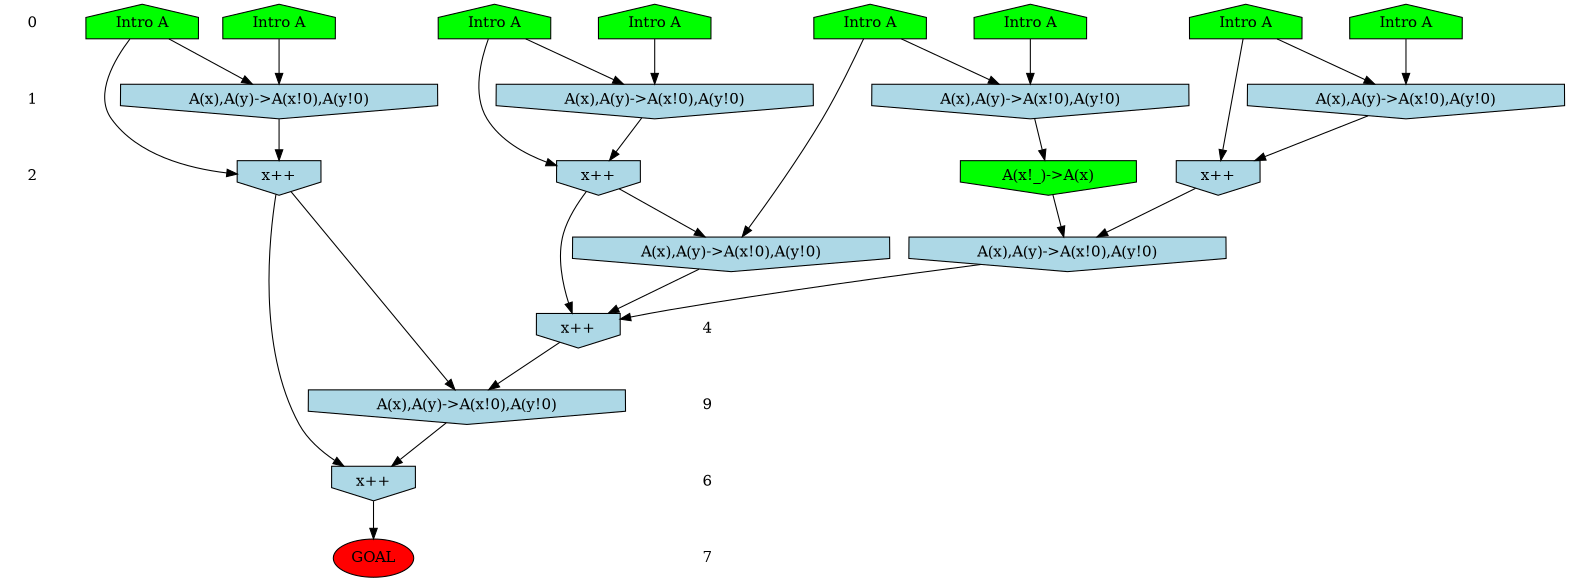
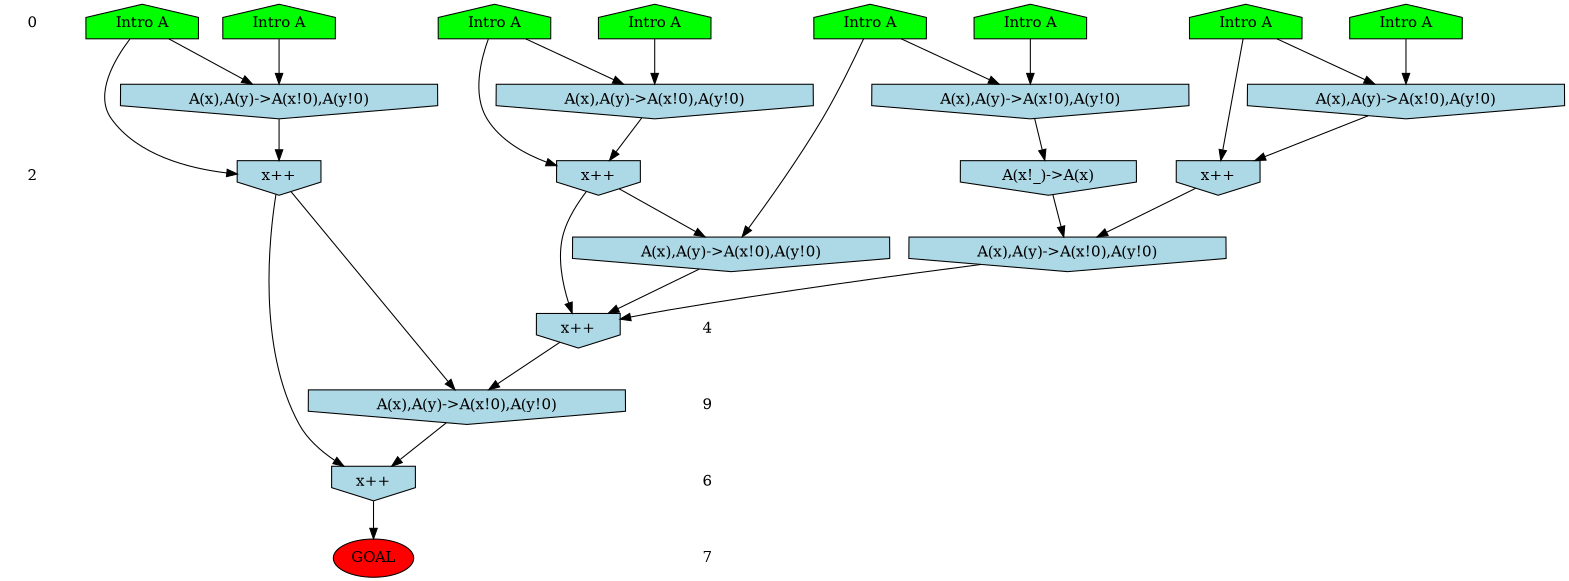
  digraph {
    ranksep=.5
    node [shape=invhouse fillcolor=lightblue style=filled]
    0 [shape=plaintext fillcolor="" style=""]
    n2 [fillcolor=green label="Intro A" shape=house]
    n3 [fillcolor=green label="Intro A" shape=house]
    n4 [fillcolor=green label="Intro A" shape=house]
    n5 [fillcolor=green label="Intro A" shape=house]
    n6 [fillcolor=green label="Intro A" shape=house]
    n7 [fillcolor=green label="Intro A" shape=house]
    n8 [fillcolor=green label="Intro A" shape=house]
    n9 [fillcolor=green label="Intro A" shape=house]
-   1 [shape=plaintext fillcolor="" style=""]
    n11 [label="A(x),A(y)->A(x!0),A(y!0)"]
    n12 [label="A(x),A(y)->A(x!0),A(y!0)"]
    n13 [label="A(x),A(y)->A(x!0),A(y!0)"]
    n14 [label="A(x),A(y)->A(x!0),A(y!0)"]
    2 [shape=plaintext fillcolor="" style=""]
    n16 [label="x++"]
    n17 [label="x++"]
-   n18 [fillcolor=green label="A(x!_)->A(x)"]
+   n18 [label="A(x!_)->A(x)"]
    n19 [label="x++"]
    n20 [label="A(x),A(y)->A(x!0),A(y!0)"]
    n21 [label="A(x),A(y)->A(x!0),A(y!0)"]
    4 [shape=plaintext fillcolor="" style=""]
    n23 [label="x++"]
    n24 [label=9 shape=plaintext fillcolor="" style=""]
    n25 [label="A(x),A(y)->A(x!0),A(y!0)"]
    6 [shape=plaintext fillcolor="" style=""]
    n27 [label="x++"]
    7 [shape=plaintext fillcolor="" style=""]
    n29 [fillcolor=red label=GOAL shape=""]
    subgraph sub_1 {
      rank=same
      0
      n2
      n3
      n4
      n5
      n6
      n7
      n8
      n9
    }
    subgraph sub_2 {
      rank=same
-     1
      n11
      n12
      n13
      n14
    }
    subgraph sub_3 {
      rank=same
      2
      n16
      n17
      n18
      n19
    }
    subgraph sub_4 {
      rank=same
      n20
      n21
    }
    subgraph sub_5 {
      rank=same
      4
      n23
    }
    subgraph sub_6 {
      rank=same
      n24
      n25
    }
    subgraph sub_7 {
      rank=same
      6
      n27
    }
    subgraph sub_8 {
      rank=same
      7
      n29
    }
-   0 -> 1 [style=invis]
    n2 -> n11
    n2 -> n19
    n3 -> n14
    n3 -> n20
    n4 -> n14
    n5 -> n13
    n5 -> n17
    n6 -> n11
    n7 -> n12
    n8 -> n12
    n8 -> n16
    n9 -> n13
-   1 -> 2 [style=invis]
    n11 -> n19
    n12 -> n16
    n13 -> n17
    n14 -> n18
    n16 -> n20
    n16 -> n23
    n17 -> n25
    n17 -> n27
    n18 -> n21
    n19 -> n21
    n20 -> n23
    n21 -> n23
    4 -> n24 [style=invis]
    n23 -> n25
    n24 -> 6 [style=invis]
    n25 -> n27
    6 -> 7 [style=invis]
    n27 -> n29
  }
